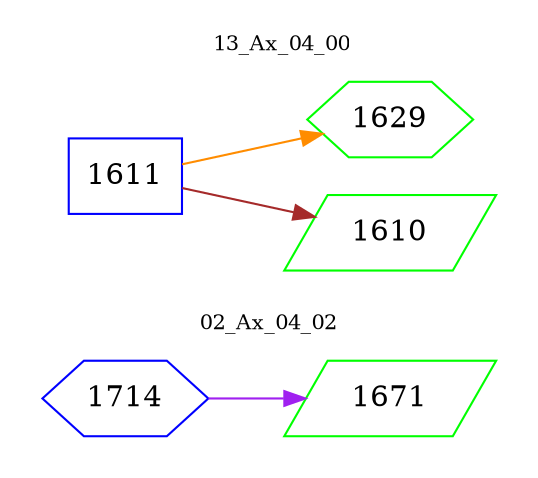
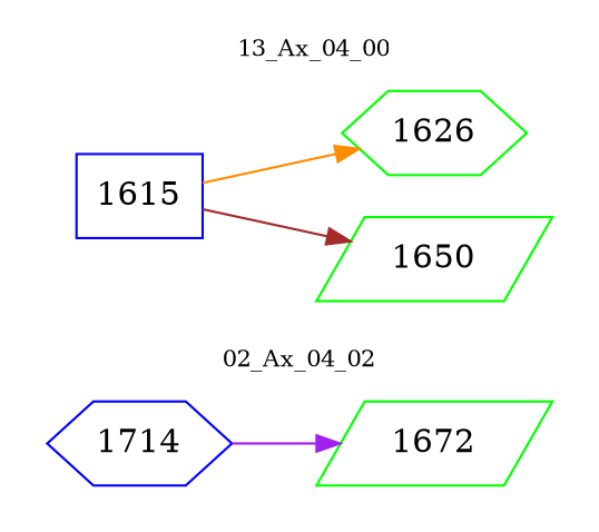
  digraph {
    rankdir=LR
    node [color=green shape=hexagon]
    n1 [color=blue label=1714]
-   n2 [label=1671 shape=parallelogram]
-   n3 [color=blue label=1611 shape=box]
-   n4 [label=1610 shape=parallelogram]
-   n5 [label=1629]
+   n2 [label=1672 shape=parallelogram]
+   n3 [color=blue label=1615 shape=box]
+   n4 [label=1650 shape=parallelogram]
+   n5 [label=1626]
    subgraph cluster_1 {
      color=white
      fontsize=10
      label="02_Ax_04_02"
      n1
      n2
    }
    subgraph cluster_2 {
      color=white
      fontsize=10
      label="13_Ax_04_00"
      n3
      n4
      n5
    }
    n1 -> n2 [color=purple]
    n3 -> n4 [color=brown]
    n3 -> n5 [color=darkorange]
  }
